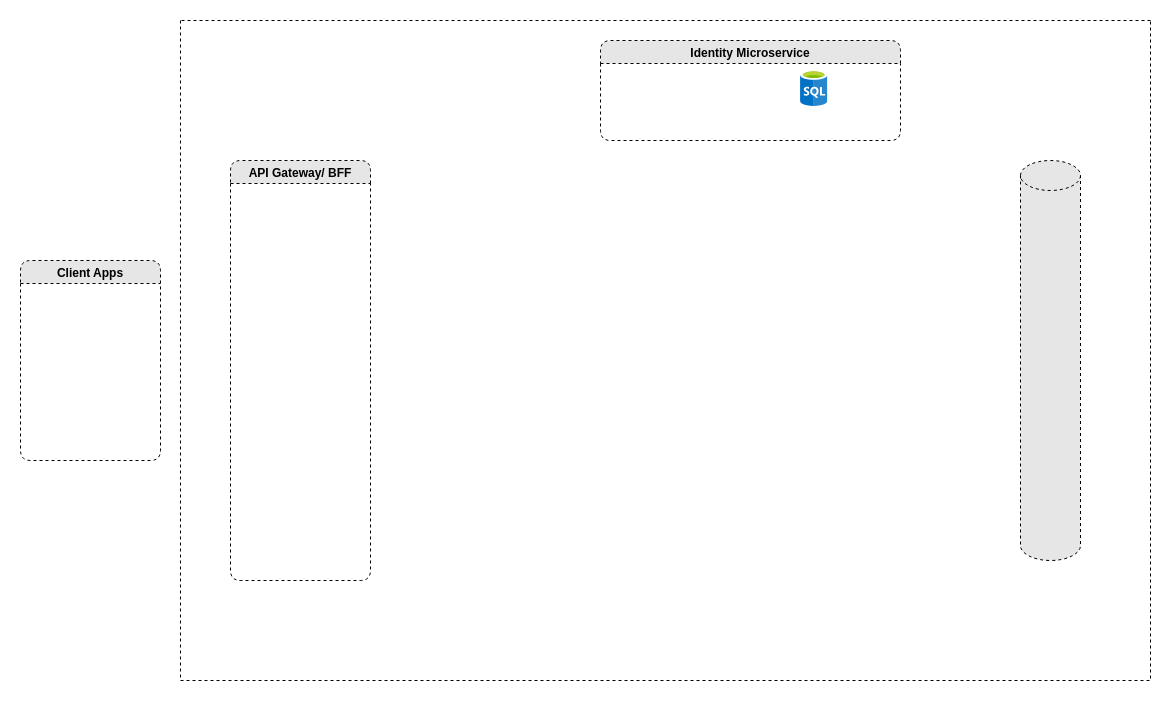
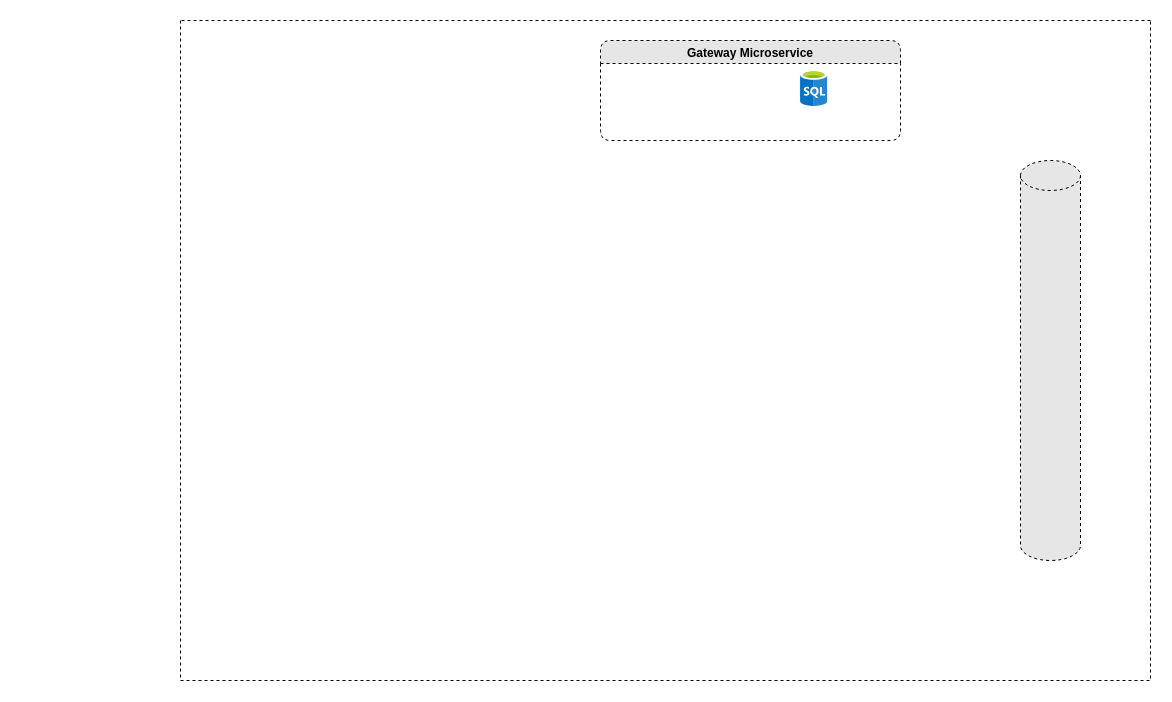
  <mxCell id="0" />
  <mxCell id="1" parent="0" />
  <mxCell id="2" value="" style="swimlane;startSize=0;dashed=1;rounded=1;container=0;" vertex="1" parent="1"><mxGeometry x="180" y="20" width="970" height="660" as="geometry" /></mxCell>
  <mxCell id="3" value="" style="shape=cylinder3;whiteSpace=wrap;html=1;boundedLbl=1;backgroundOutline=1;size=15;rounded=1;dashed=1;fillColor=#E6E6E6;" vertex="1" parent="2"><mxGeometry x="840" y="140" width="60" height="400" as="geometry" /></mxCell>
- <mxCell id="4" value="API Gateway/ BFF" style="swimlane;rounded=1;dashed=1;fillColor=#E6E6E6;" vertex="1" parent="2"><mxGeometry x="50" y="140" width="140" height="420" as="geometry" /></mxCell>
- <mxCell id="5" value="Identity Microservice" style="swimlane;rounded=1;dashed=1;fillColor=#E6E6E6;" vertex="1" parent="2"><mxGeometry x="420" y="20" width="300" height="100" as="geometry" /></mxCell>
+ <mxCell id="5" value="Gateway Microservice" style="swimlane;rounded=1;dashed=1;fillColor=#E6E6E6;" vertex="1" parent="2"><mxGeometry x="420" y="20" width="300" height="100" as="geometry" /></mxCell>
  <mxCell id="6" value="" style="sketch=0;html=1;points=[];align=center;image;fontSize=12;image=img/lib/mscae/SQL_Database_generic.svg;rounded=1;dashed=1;spacing=1;aspect=fixed;" vertex="1" parent="5"><mxGeometry x="200" y="30" width="27.36" height="36" as="geometry" /></mxCell>
- <mxCell id="7" value="Client Apps" style="swimlane;rounded=1;dashed=1;fillColor=#E6E6E6;" vertex="1" parent="1"><mxGeometry x="20" y="260" width="140" height="200" as="geometry" /></mxCell>
